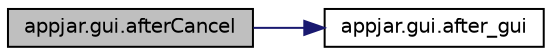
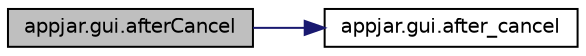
  digraph {
    rankdir=LR
    node [color=black fontname=Helvetica fontsize=10 shape=record style=filled]
    n1 [fillcolor=grey75 fontcolor=black height=0.2 label="appjar.gui.afterCancel" width=0.4]
-   n2 [fillcolor=white height=0.2 label="appjar.gui.after_gui" width=0.4]
+   n2 [fillcolor=white height=0.2 label="appjar.gui.after_cancel" width=0.4]
    n1 -> n2 [color=midnightblue fontname=Helvetica fontsize=10 labelfontname=Helvetica labelfontsize=10 style=solid]
  }
